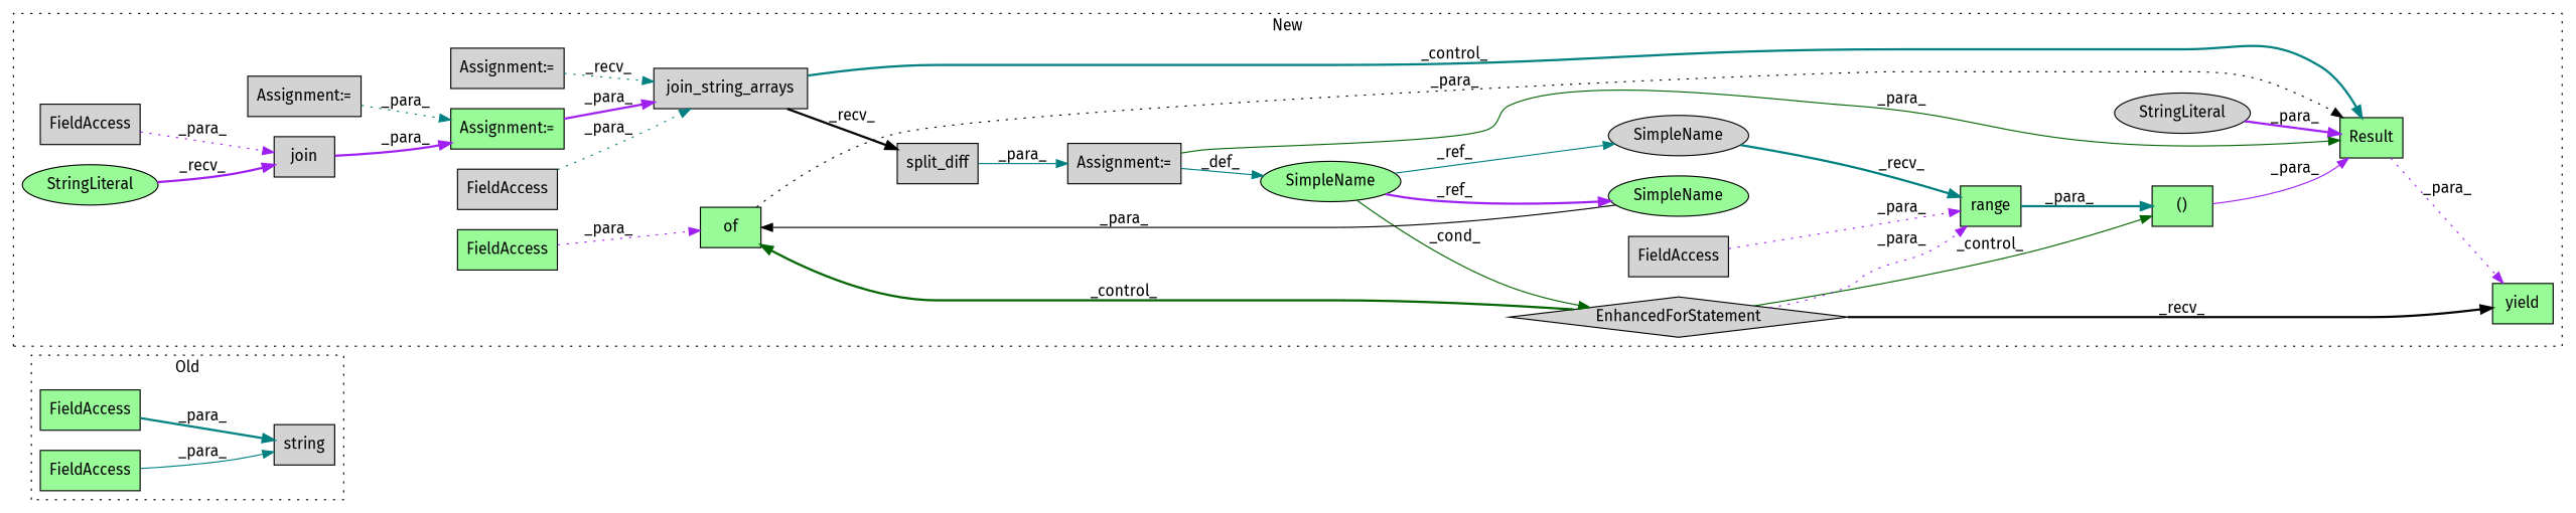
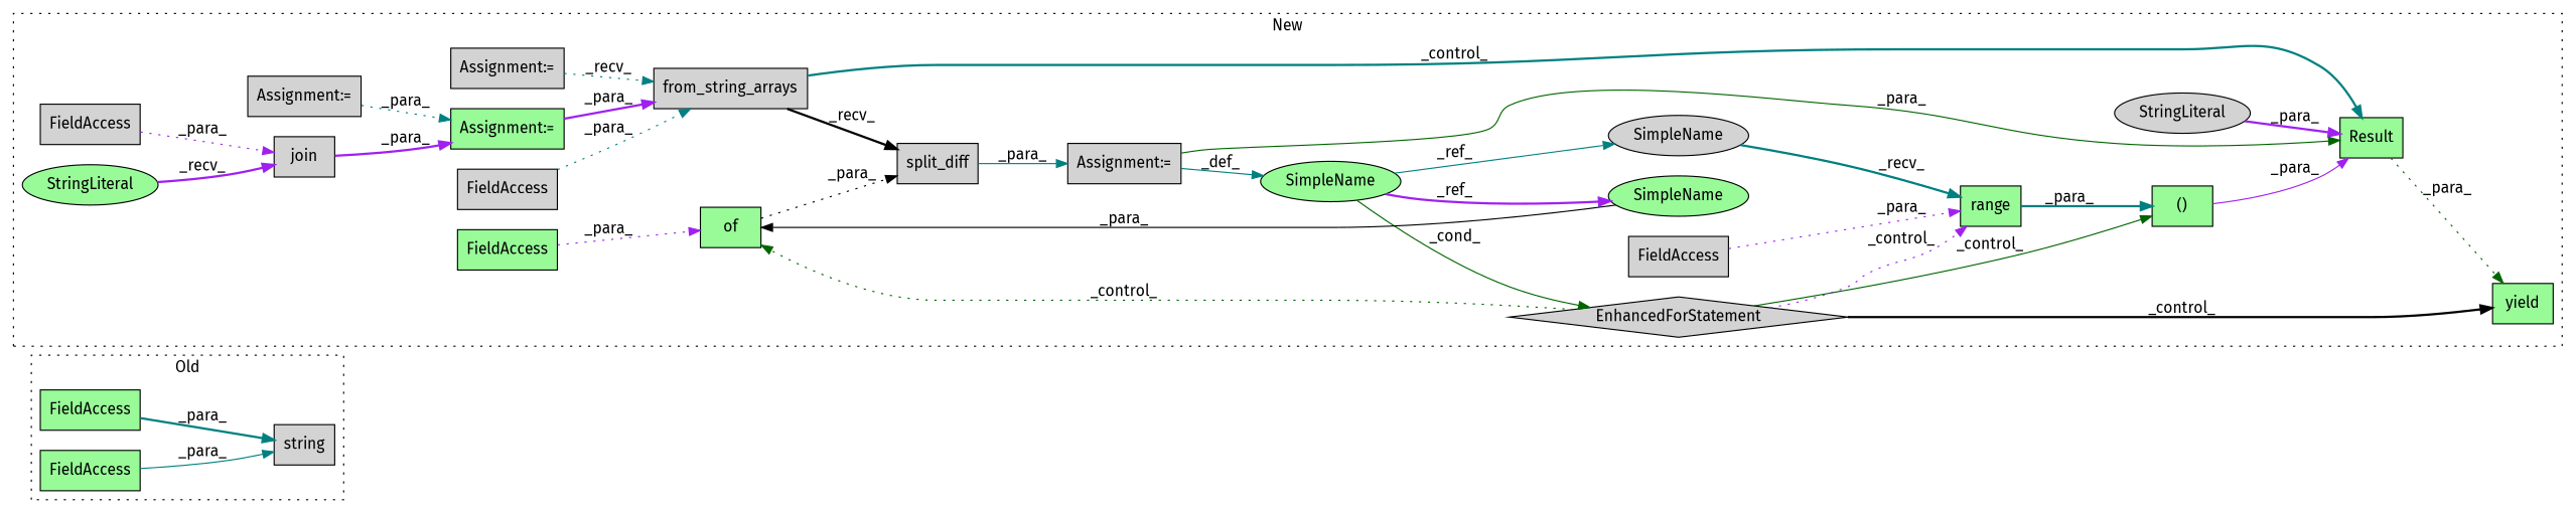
  digraph {
    fontname="Fira Sans"
    rankdir=LR
    node [a=32 fillcolor=lightgrey fontname="Fira Sans" l=4 s="812,881" shape=box style=filled]
    edge [color=teal fontname="Fira Sans" style=bold]
    n1 [l="5,1" label=string s="737,821"]
    n2 [a=22 fillcolor=palegreen l=15 label=FieldAccess s=796]
    n3 [a=22 fillcolor=palegreen label=FieldAccess s=751]
    n4 [fillcolor=palegreen l="3,1" label=of s="1003,1019"]
    n5 [a=70 l="53,2" label=EnhancedForStatement shape=diamond]
    n6 [a=106 fillcolor=palegreen l=44 label="()" s=953]
    n7 [fillcolor=palegreen l="6,1" label=range s="982,996"]
    n8 [a=42 fillcolor=palegreen label=SimpleName s=869 shape=ellipse]
    n9 [fillcolor=palegreen l="7,1" label=Result s="898,1020"]
    n10 [a=45 l=35 label=StringLiteral s=910 shape=ellipse]
-   n11 [l="19,1" label=join_string_arrays s="759,792"]
+   n11 [l="19,1" label=from_string_arrays s="759,792"]
    n12 [a=22 l=8 label=FieldAccess s=988]
    n13 [a=22 fillcolor=palegreen l=8 label=FieldAccess s=1006]
    n14 [a=22 label=FieldAccess s=778]
    n15 [a=112 fillcolor=palegreen l=7 label=yield s=891]
    n16 [l="5,1" label=join s="688,697"]
    n17 [a=22 label=FieldAccess s=693]
    n18 [a=7 fillcolor=palegreen l=1 label="Assignment:=" s=666]
    n19 [a=7 label="Assignment:=" s=451]
    n20 [a=7 l="53,2" label="Assignment:="]
    n21 [a=7 l=1 label="Assignment:=" s=545]
    n22 [a=45 fillcolor=palegreen l=2 label=StringLiteral s=685 shape=ellipse]
    n23 [l=12 label=split_diff s=794]
    n24 [a=42 label=SimpleName s=977 shape=ellipse]
    n25 [a=42 fillcolor=palegreen label=SimpleName s=1015 shape=ellipse]
    subgraph cluster_1 {
      label=Old
      style=dotted
      n1
      n2
      n3
    }
    subgraph cluster_2 {
      label=New
      style=dotted
      n4
      n5
      n6
      n7
      n8
      n9
      n10
      n11
      n12
      n13
      n14
      n15
      n16
      n17
      n18
      n19
      n20
      n21
      n22
      n23
      n24
      n25
    }
    n2 -> n1 [label=_para_]
    n3 -> n1 [label=_para_ style=solid]
-   n4 -> n9 [color=black label=_para_ style=dotted]
-   n5 -> n4 [color=darkgreen label=_control_]
+   n4 -> n23 [color=black label=_para_ style=dotted]
+   n5 -> n4 [color=darkgreen label=_control_ style=dotted]
    n5 -> n6 [color=darkgreen label=_control_ style=solid]
-   n5 -> n7 [color=purple label=_para_ style=dotted]
-   n5 -> n15 [color=black label=_recv_]
+   n5 -> n7 [color=purple label=_control_ style=dotted]
+   n5 -> n15 [color=black label=_control_]
    n6 -> n9 [color=purple label=_para_ style=solid]
    n7 -> n6 [label=_para_]
    n8 -> n5 [color=darkgreen label=_cond_ style=solid]
    n8 -> n24 [label=_ref_ style=solid]
    n8 -> n25 [color=purple label=_ref_]
-   n9 -> n15 [color=purple label=_para_ style=dotted]
+   n9 -> n15 [color=darkgreen label=_para_ style=dotted]
    n10 -> n9 [color=purple label=_para_]
    n11 -> n9 [label=_control_]
    n11 -> n23 [color=black label=_recv_]
    n12 -> n7 [color=purple label=_para_ style=dotted]
    n13 -> n4 [color=purple label=_para_ style=dotted]
    n14 -> n11 [label=_para_ style=dotted]
    n16 -> n18 [color=purple label=_para_]
    n17 -> n16 [color=purple label=_para_ style=dotted]
    n18 -> n11 [color=purple label=_para_]
    n19 -> n11 [label=_recv_ style=dotted]
    n20 -> n8 [label=_def_ style=solid]
    n20 -> n9 [color=darkgreen label=_para_ style=solid]
    n21 -> n18 [label=_para_ style=dotted]
    n22 -> n16 [color=purple label=_recv_]
    n23 -> n20 [label=_para_ style=solid]
    n24 -> n7 [label=_recv_]
    n25 -> n4 [color=black label=_para_ style=solid]
  }
